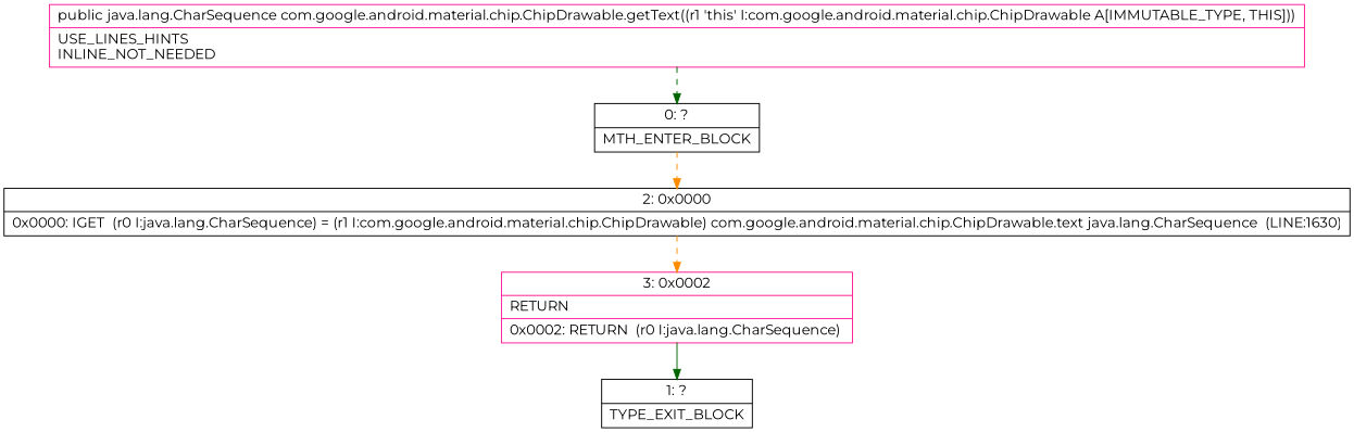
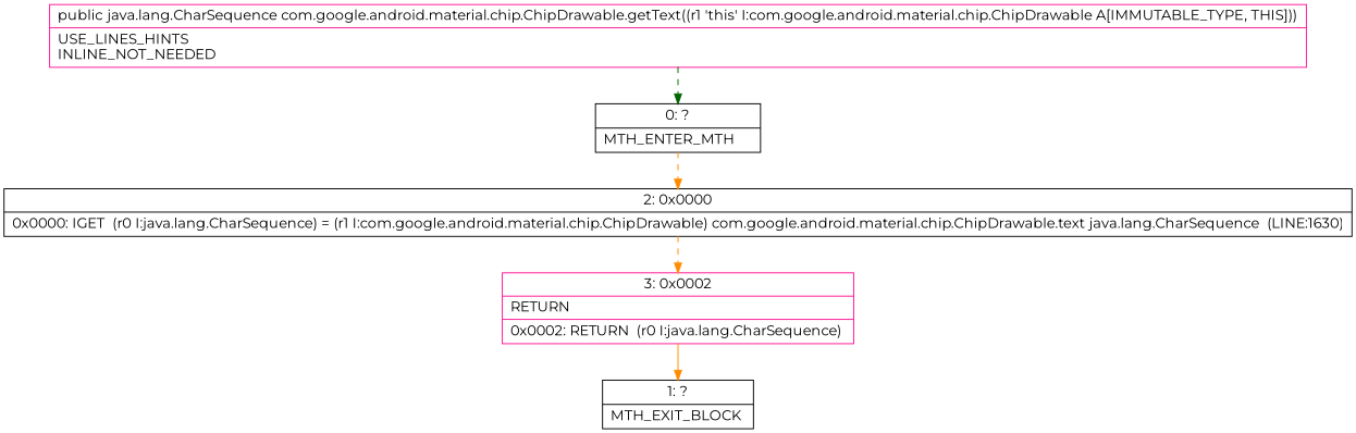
  digraph {
    fontname=Montserrat
    node [color=black fontname=Montserrat shape=record]
    edge [color=darkorange fontname=Montserrat style=dashed]
-   n1 [label="{0\:\ ?|MTH_ENTER_BLOCK\l}"]
+   n1 [label="{0\:\ ?|MTH_ENTER_MTH\l}"]
    n2 [label="{2\:\ 0x0000|0x0000: IGET  (r0 I:java.lang.CharSequence) = (r1 I:com.google.android.material.chip.ChipDrawable) com.google.android.material.chip.ChipDrawable.text java.lang.CharSequence  (LINE:1630)\l}"]
    n3 [color=deeppink label="{3\:\ 0x0002|RETURN\l|0x0002: RETURN  (r0 I:java.lang.CharSequence) \l}"]
-   n4 [label="{1\:\ ?|TYPE_EXIT_BLOCK\l}"]
+   n4 [label="{1\:\ ?|MTH_EXIT_BLOCK\l}"]
    n5 [color=deeppink label="{public java.lang.CharSequence com.google.android.material.chip.ChipDrawable.getText((r1 'this' I:com.google.android.material.chip.ChipDrawable A[IMMUTABLE_TYPE, THIS]))  | USE_LINES_HINTS\lINLINE_NOT_NEEDED\l}"]
    n1 -> n2
    n2 -> n3
-   n3 -> n4 [color=darkgreen style=solid]
+   n3 -> n4 [style=solid]
    n5 -> n1 [color=darkgreen]
  }
